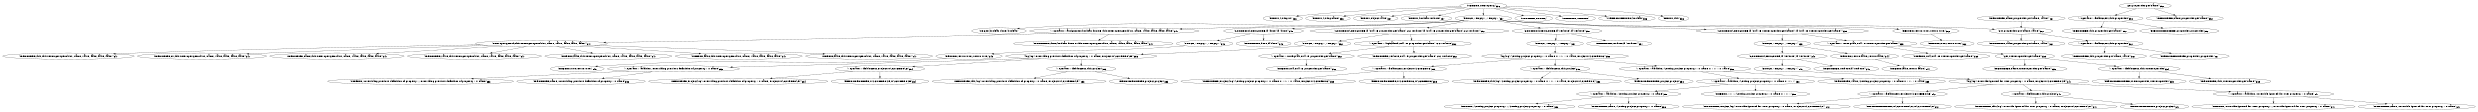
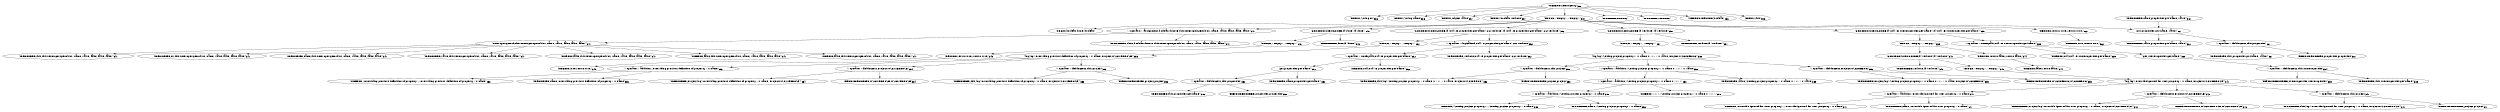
  digraph {
    n1 [label=<(METHOD,setProperty)<SUB>336</SUB>>]
    n2 [label=<(PARAM,this)<SUB>336</SUB>>]
    n3 [label=<(PARAM,String ns)<SUB>336</SUB>>]
    n4 [label=<(PARAM,String name)<SUB>336</SUB>>]
    n5 [label=<(PARAM,Object value)<SUB>337</SUB>>]
    n6 [label=<(PARAM,boolean verbose)<SUB>337</SUB>>]
    n7 [label=<(BLOCK,&lt;empty&gt;,&lt;empty&gt;)<SUB>337</SUB>>]
    n8 [label=<(MODIFIER,PUBLIC)>]
    n9 [label=<(MODIFIER,VIRTUAL)>]
    n10 [label=<(METHOD_RETURN,boolean)<SUB>336</SUB>>]
    n11 [label=<(CONTROL_STRUCTURE,if (null != userProperties.get(name)),if (null != userProperties.get(name)))<SUB>339</SUB>>]
    n12 [label=<(LOCAL,boolean done: boolean)>]
    n13 [label=<(&lt;operator&gt;.assignment,boolean done = this.setPropertyHook(ns, name, value, false, false, false))<SUB>347</SUB>>]
    n14 [label=<(CONTROL_STRUCTURE,if (done),if (done))<SUB>348</SUB>>]
    n15 [label=<(CONTROL_STRUCTURE,if (null != properties.get(name) &amp;&amp; verbose),if (null != properties.get(name) &amp;&amp; verbose))<SUB>352</SUB>>]
    n16 [label=<(CONTROL_STRUCTURE,if (verbose),if (verbose))<SUB>357</SUB>>]
    n17 [label=<(put,properties.put(name, value))<SUB>361</SUB>>]
    n18 [label=<(RETURN,return true;,return true;)<SUB>362</SUB>>]
    n19 [label=<(&lt;operator&gt;.notEquals,null != userProperties.get(name))<SUB>339</SUB>>]
    n20 [label=<(BLOCK,&lt;empty&gt;,&lt;empty&gt;)<SUB>339</SUB>>]
    n21 [label=<(IDENTIFIER,done,boolean done = this.setPropertyHook(ns, name, value, false, false, false))<SUB>347</SUB>>]
    n22 [label=<(setPropertyHook,this.setPropertyHook(ns, name, value, false, false, false))<SUB>347</SUB>>]
    n23 [label=<(IDENTIFIER,done,if (done))<SUB>348</SUB>>]
    n24 [label=<(BLOCK,&lt;empty&gt;,&lt;empty&gt;)<SUB>348</SUB>>]
    n25 [label=<(&lt;operator&gt;.logicalAnd,null != properties.get(name) &amp;&amp; verbose)<SUB>352</SUB>>]
    n26 [label=<(BLOCK,&lt;empty&gt;,&lt;empty&gt;)<SUB>352</SUB>>]
    n27 [label=<(IDENTIFIER,verbose,if (verbose))<SUB>357</SUB>>]
    n28 [label=<(BLOCK,&lt;empty&gt;,&lt;empty&gt;)<SUB>357</SUB>>]
    n29 [label=<(&lt;operator&gt;.fieldAccess,this.properties)<SUB>361</SUB>>]
    n30 [label=<(IDENTIFIER,value,properties.put(name, value))<SUB>361</SUB>>]
    n31 [label=<(LITERAL,true,return true;)<SUB>362</SUB>>]
    n32 [label=<(LITERAL,null,null != userProperties.get(name))<SUB>339</SUB>>]
    n33 [label=<(get,userProperties.get(name))<SUB>339</SUB>>]
    n34 [label=<(CONTROL_STRUCTURE,if (verbose),if (verbose))<SUB>340</SUB>>]
    n35 [label=<(RETURN,return false;,return false;)<SUB>344</SUB>>]
    n36 [label=<(&lt;operator&gt;.fieldAccess,this.userProperties)<SUB>334</SUB>>]
-   n37 [label=<(IDENTIFIER,name,userProperties.get(name))<SUB>339</SUB>>]
    n38 [label=<(IDENTIFIER,this,userProperties.get(name))<SUB>339</SUB>>]
    n39 [label=<(FIELD_IDENTIFIER,userProperties,userProperties)<SUB>339</SUB>>]
    n40 [label=<(IDENTIFIER,verbose,if (verbose))<SUB>340</SUB>>]
    n41 [label=<(BLOCK,&lt;empty&gt;,&lt;empty&gt;)<SUB>340</SUB>>]
    n42 [label=<(LITERAL,false,return false;)<SUB>344</SUB>>]
    n43 [label=<(log,log(&quot;Override ignored for user property &quot; + name, Project.MSG_VERBOSE))<SUB>341</SUB>>]
    n44 [label=<(&lt;operator&gt;.fieldAccess,this.project)<SUB>341</SUB>>]
    n45 [label=<(&lt;operator&gt;.addition,&quot;Override ignored for user property &quot; + name)<SUB>341</SUB>>]
    n46 [label=<(&lt;operator&gt;.fieldAccess,Project.MSG_VERBOSE)<SUB>342</SUB>>]
    n47 [label=<(IDENTIFIER,this,log(&quot;Override ignored for user property &quot; + name, Project.MSG_VERBOSE))<SUB>341</SUB>>]
    n48 [label=<(FIELD_IDENTIFIER,project,project)<SUB>341</SUB>>]
    n49 [label=<(LITERAL,&quot;Override ignored for user property &quot;,&quot;Override ignored for user property &quot; + name)<SUB>341</SUB>>]
    n50 [label=<(IDENTIFIER,name,&quot;Override ignored for user property &quot; + name)<SUB>341</SUB>>]
    n51 [label=<(IDENTIFIER,Project,log(&quot;Override ignored for user property &quot; + name, Project.MSG_VERBOSE))<SUB>342</SUB>>]
    n52 [label=<(FIELD_IDENTIFIER,MSG_VERBOSE,MSG_VERBOSE)<SUB>342</SUB>>]
    n53 [label=<(IDENTIFIER,this,this.setPropertyHook(ns, name, value, false, false, false))<SUB>347</SUB>>]
    n54 [label=<(IDENTIFIER,ns,this.setPropertyHook(ns, name, value, false, false, false))<SUB>347</SUB>>]
    n55 [label=<(IDENTIFIER,name,this.setPropertyHook(ns, name, value, false, false, false))<SUB>347</SUB>>]
    n56 [label=<(IDENTIFIER,value,this.setPropertyHook(ns, name, value, false, false, false))<SUB>347</SUB>>]
    n57 [label=<(LITERAL,false,this.setPropertyHook(ns, name, value, false, false, false))<SUB>347</SUB>>]
    n58 [label=<(LITERAL,false,this.setPropertyHook(ns, name, value, false, false, false))<SUB>347</SUB>>]
    n59 [label=<(LITERAL,false,this.setPropertyHook(ns, name, value, false, false, false))<SUB>347</SUB>>]
    n60 [label=<(RETURN,return true;,return true;)<SUB>349</SUB>>]
    n61 [label=<(LITERAL,true,return true;)<SUB>349</SUB>>]
    n62 [label=<(&lt;operator&gt;.notEquals,null != properties.get(name))<SUB>352</SUB>>]
    n63 [label=<(IDENTIFIER,verbose,null != properties.get(name) &amp;&amp; verbose)<SUB>352</SUB>>]
    n64 [label=<(log,log(&quot;Overriding previous definition of property &quot; + name, Project.MSG_VERBOSE))<SUB>353</SUB>>]
    n65 [label=<(LITERAL,null,null != properties.get(name))<SUB>352</SUB>>]
    n66 [label=<(get,properties.get(name))<SUB>352</SUB>>]
    n67 [label=<(&lt;operator&gt;.fieldAccess,this.properties)<SUB>352</SUB>>]
    n68 [label=<(IDENTIFIER,name,properties.get(name))<SUB>352</SUB>>]
    n69 [label=<(IDENTIFIER,this,properties.get(name))<SUB>352</SUB>>]
    n70 [label=<(FIELD_IDENTIFIER,properties,properties)<SUB>352</SUB>>]
    n71 [label=<(&lt;operator&gt;.fieldAccess,this.project)<SUB>353</SUB>>]
    n72 [label=<(&lt;operator&gt;.addition,&quot;Overriding previous definition of property &quot; + name)<SUB>353</SUB>>]
    n73 [label=<(&lt;operator&gt;.fieldAccess,Project.MSG_VERBOSE)<SUB>354</SUB>>]
    n74 [label=<(IDENTIFIER,this,log(&quot;Overriding previous definition of property &quot; + name, Project.MSG_VERBOSE))<SUB>353</SUB>>]
    n75 [label=<(FIELD_IDENTIFIER,project,project)<SUB>353</SUB>>]
    n76 [label=<(LITERAL,&quot;Overriding previous definition of property &quot;,&quot;Overriding previous definition of property &quot; + name)<SUB>353</SUB>>]
    n77 [label=<(IDENTIFIER,name,&quot;Overriding previous definition of property &quot; + name)<SUB>353</SUB>>]
    n78 [label=<(IDENTIFIER,Project,log(&quot;Overriding previous definition of property &quot; + name, Project.MSG_VERBOSE))<SUB>354</SUB>>]
    n79 [label=<(FIELD_IDENTIFIER,MSG_VERBOSE,MSG_VERBOSE)<SUB>354</SUB>>]
    n80 [label=<(log,log(&quot;Setting project property: &quot; + name + &quot; -&gt; &quot; + value, Project.MSG_DEBUG))<SUB>358</SUB>>]
    n81 [label=<(&lt;operator&gt;.fieldAccess,this.project)<SUB>358</SUB>>]
    n82 [label=<(&lt;operator&gt;.addition,&quot;Setting project property: &quot; + name + &quot; -&gt; &quot; + value)<SUB>358</SUB>>]
    n83 [label=<(&lt;operator&gt;.fieldAccess,Project.MSG_DEBUG)<SUB>359</SUB>>]
    n84 [label=<(IDENTIFIER,this,log(&quot;Setting project property: &quot; + name + &quot; -&gt; &quot; + value, Project.MSG_DEBUG))<SUB>358</SUB>>]
    n85 [label=<(FIELD_IDENTIFIER,project,project)<SUB>358</SUB>>]
    n86 [label=<(&lt;operator&gt;.addition,&quot;Setting project property: &quot; + name + &quot; -&gt; &quot;)<SUB>358</SUB>>]
    n87 [label=<(IDENTIFIER,value,&quot;Setting project property: &quot; + name + &quot; -&gt; &quot; + value)<SUB>359</SUB>>]
    n88 [label=<(IDENTIFIER,Project,log(&quot;Setting project property: &quot; + name + &quot; -&gt; &quot; + value, Project.MSG_DEBUG))<SUB>359</SUB>>]
    n89 [label=<(FIELD_IDENTIFIER,MSG_DEBUG,MSG_DEBUG)<SUB>359</SUB>>]
    n90 [label=<(&lt;operator&gt;.addition,&quot;Setting project property: &quot; + name)<SUB>358</SUB>>]
    n91 [label=<(LITERAL,&quot; -&gt; &quot;,&quot;Setting project property: &quot; + name + &quot; -&gt; &quot;)<SUB>358</SUB>>]
    n92 [label=<(LITERAL,&quot;Setting project property: &quot;,&quot;Setting project property: &quot; + name)<SUB>358</SUB>>]
    n93 [label=<(IDENTIFIER,name,&quot;Setting project property: &quot; + name)<SUB>358</SUB>>]
    n94 [label=<(IDENTIFIER,this,properties.put(name, value))<SUB>361</SUB>>]
    n95 [label=<(FIELD_IDENTIFIER,properties,properties)<SUB>361</SUB>>]
    n96 [label=<(IDENTIFIER,name,properties.put(name, value))<SUB>361</SUB>>]
    n1 -> n2
    n1 -> n3
    n1 -> n4
    n1 -> n5
    n1 -> n6
    n1 -> n7
    n1 -> n8
    n1 -> n9
    n1 -> n10
    n7 -> n11
    n7 -> n12
    n7 -> n13
    n7 -> n14
    n7 -> n15
    n7 -> n16
    n7 -> n17
    n7 -> n18
    n11 -> n19
    n11 -> n20
    n13 -> n21
    n13 -> n22
    n14 -> n23
    n14 -> n24
    n15 -> n25
    n15 -> n26
    n16 -> n27
    n16 -> n28
    n17 -> n29
    n17 -> n30
    n18 -> n31
    n19 -> n32
    n19 -> n33
    n20 -> n34
    n20 -> n35
    n22 -> n53
    n22 -> n54
    n22 -> n55
    n22 -> n56
    n22 -> n57
    n22 -> n58
    n22 -> n59
    n24 -> n60
    n25 -> n62
    n25 -> n63
    n26 -> n64
    n28 -> n80
    n29 -> n94
    n29 -> n95
    n33 -> n36
-   n33 -> n37
    n34 -> n40
    n34 -> n41
    n35 -> n42
    n36 -> n38
    n36 -> n39
    n41 -> n43
    n43 -> n44
    n43 -> n45
    n43 -> n46
    n44 -> n47
    n44 -> n48
    n45 -> n49
    n45 -> n50
    n46 -> n51
    n46 -> n52
    n60 -> n61
    n62 -> n65
+   n62 -> n66
    n64 -> n71
    n64 -> n72
    n64 -> n73
    n66 -> n67
    n66 -> n68
    n67 -> n69
    n67 -> n70
    n71 -> n74
    n71 -> n75
    n72 -> n76
    n72 -> n77
    n73 -> n78
    n73 -> n79
    n80 -> n81
    n80 -> n82
    n80 -> n83
    n81 -> n84
    n81 -> n85
    n82 -> n86
    n82 -> n87
    n83 -> n88
    n83 -> n89
    n86 -> n90
    n86 -> n91
    n90 -> n92
    n90 -> n93
    n96 -> n17
  }
